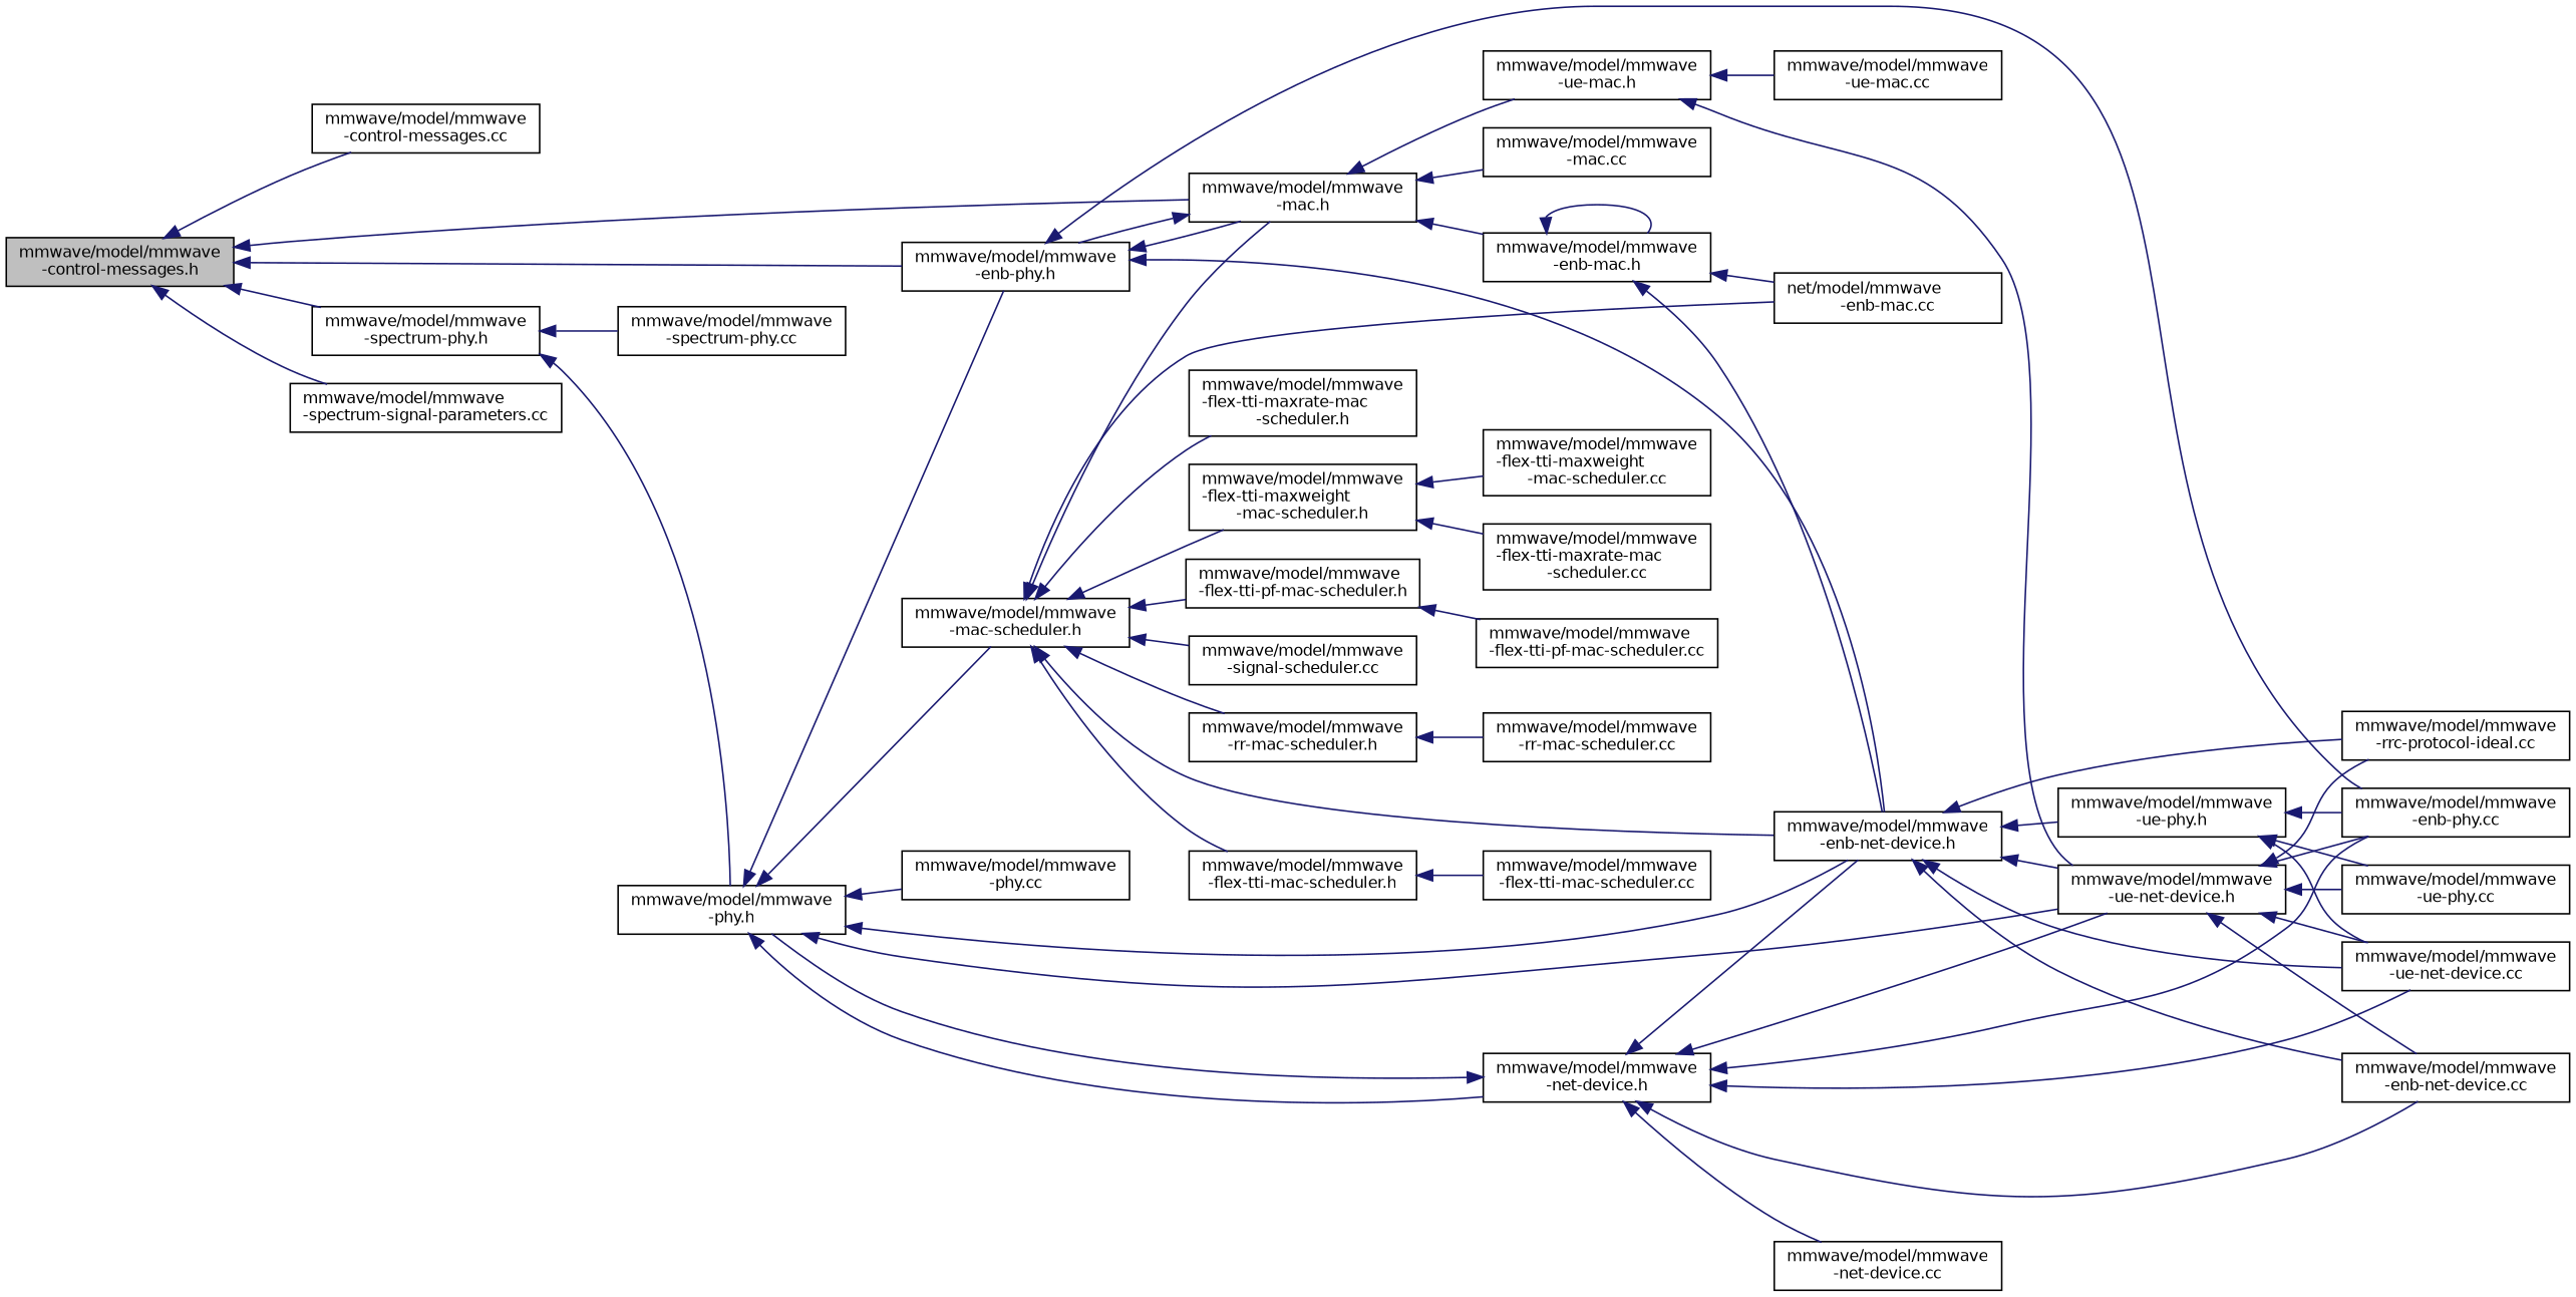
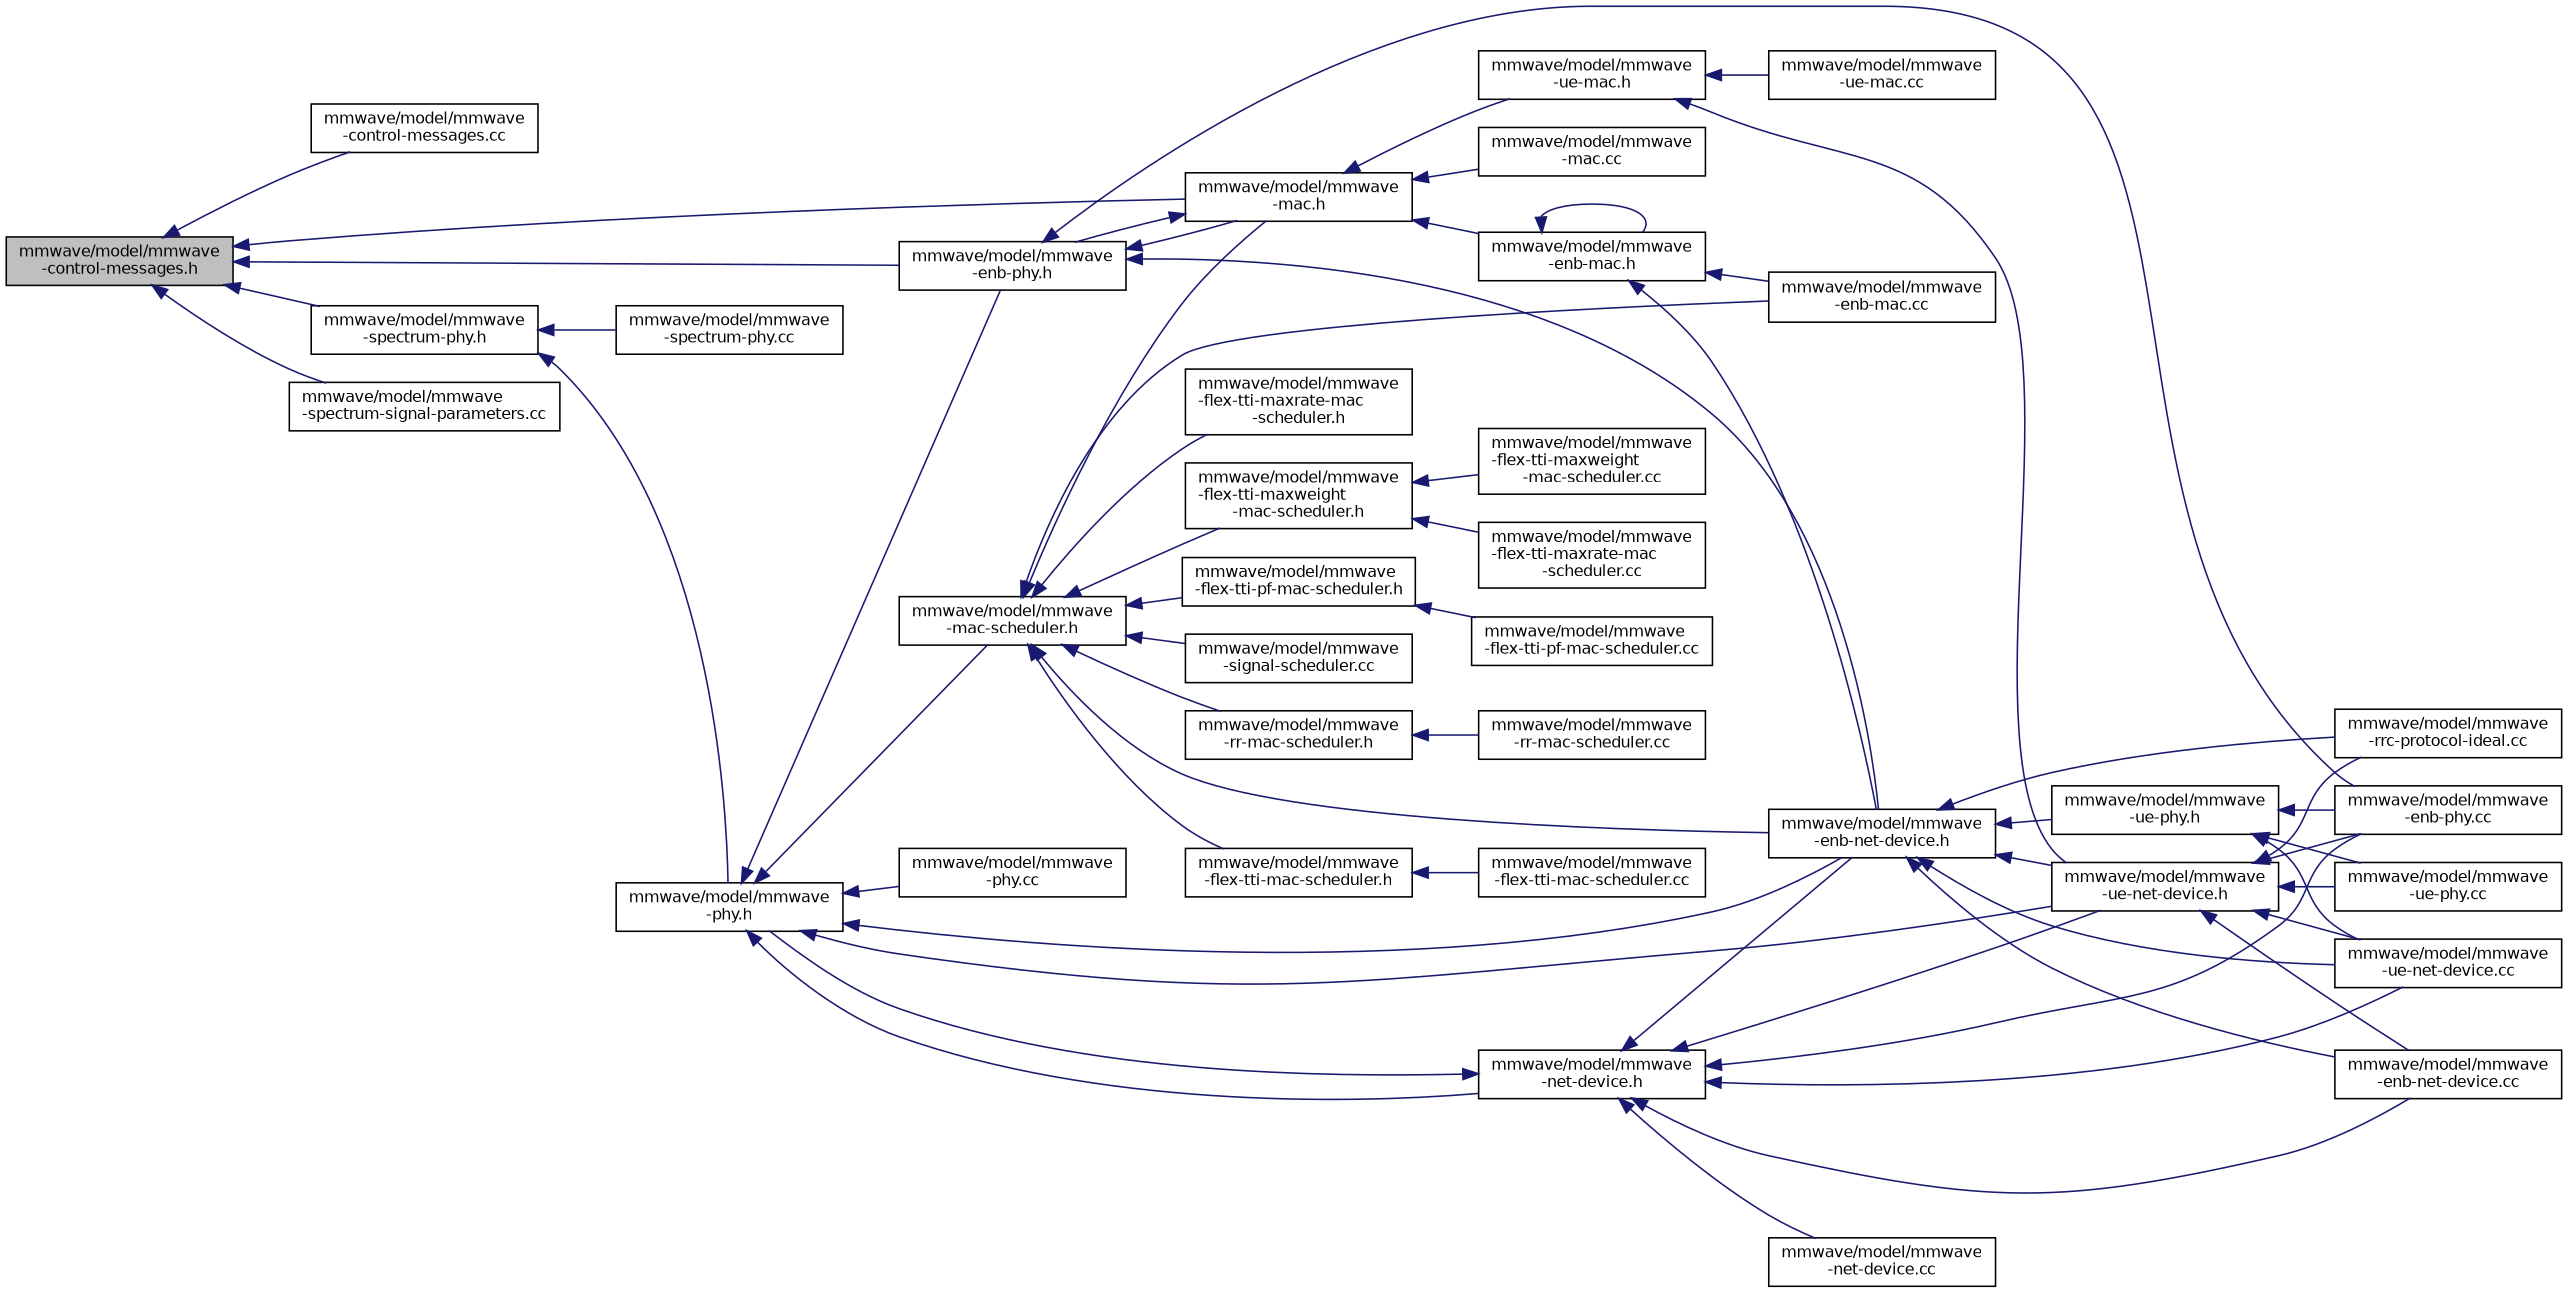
  digraph {
    rankdir=LR
    node [color=black fillcolor=white fontname=Helvetica fontsize=10 shape=record style=filled]
    edge [color=midnightblue dir=back fontname=Helvetica fontsize=10 labelfontname=Helvetica labelfontsize=10 style=solid]
    n1 [fillcolor=grey75 fontcolor=black height=0.2 label="mmwave/model/mmwave\l-control-messages.h" width=0.4]
    n2 [height=0.2 label="mmwave/model/mmwave\l-control-messages.cc" width=0.4]
    n3 [height=0.2 label="mmwave/model/mmwave\l-spectrum-phy.h" width=0.4]
    n4 [height=0.2 label="mmwave/model/mmwave\l-enb-phy.h" width=0.4]
    n5 [height=0.2 label="mmwave/model/mmwave\l-mac.h" width=0.4]
    n6 [height=0.2 label="mmwave/model/mmwave\l-spectrum-signal-parameters.cc" width=0.4]
    n7 [height=0.2 label="mmwave/model/mmwave\l-phy.h" width=0.4]
    n8 [height=0.2 label="mmwave/model/mmwave\l-spectrum-phy.cc" width=0.4]
    n9 [height=0.2 label="mmwave/model/mmwave\l-enb-net-device.h" width=0.4]
    n10 [height=0.2 label="mmwave/model/mmwave\l-enb-phy.cc" width=0.4]
    n11 [height=0.2 label="mmwave/model/mmwave\l-enb-mac.h" width=0.4]
    n12 [height=0.2 label="mmwave/model/mmwave\l-ue-mac.h" width=0.4]
    n13 [height=0.2 label="mmwave/model/mmwave\l-mac.cc" width=0.4]
    n14 [height=0.2 label="mmwave/model/mmwave\l-ue-net-device.h" width=0.4]
    n15 [height=0.2 label="mmwave/model/mmwave\l-net-device.h" width=0.4]
    n16 [height=0.2 label="mmwave/model/mmwave\l-mac-scheduler.h" width=0.4]
    n17 [height=0.2 label="mmwave/model/mmwave\l-phy.cc" width=0.4]
    n18 [height=0.2 label="mmwave/model/mmwave\l-enb-net-device.cc" width=0.4]
    n19 [height=0.2 label="mmwave/model/mmwave\l-rrc-protocol-ideal.cc" width=0.4]
    n20 [height=0.2 label="mmwave/model/mmwave\l-ue-net-device.cc" width=0.4]
    n21 [height=0.2 label="mmwave/model/mmwave\l-ue-phy.h" width=0.4]
    n22 [height=0.2 label="mmwave/model/mmwave\l-ue-phy.cc" width=0.4]
    n23 [height=0.2 label="mmwave/model/mmwave\l-net-device.cc" width=0.4]
-   n24 [height=0.2 label="net/model/mmwave\l-enb-mac.cc" width=0.4]
+   n24 [height=0.2 label="mmwave/model/mmwave\l-enb-mac.cc" width=0.4]
    n25 [height=0.2 label="mmwave/model/mmwave\l-flex-tti-mac-scheduler.h" width=0.4]
    n26 [height=0.2 label="mmwave/model/mmwave\l-flex-tti-maxrate-mac\l-scheduler.h" width=0.4]
    n27 [height=0.2 label="mmwave/model/mmwave\l-flex-tti-maxweight\l-mac-scheduler.h" width=0.4]
    n28 [height=0.2 label="mmwave/model/mmwave\l-flex-tti-pf-mac-scheduler.h" width=0.4]
    n29 [height=0.2 label="mmwave/model/mmwave\l-signal-scheduler.cc" width=0.4]
    n30 [height=0.2 label="mmwave/model/mmwave\l-rr-mac-scheduler.h" width=0.4]
    n31 [height=0.2 label="mmwave/model/mmwave\l-ue-mac.cc" width=0.4]
    n32 [height=0.2 label="mmwave/model/mmwave\l-flex-tti-mac-scheduler.cc" width=0.4]
    n33 [height=0.2 label="mmwave/model/mmwave\l-flex-tti-maxrate-mac\l-scheduler.cc" width=0.4]
    n34 [height=0.2 label="mmwave/model/mmwave\l-flex-tti-maxweight\l-mac-scheduler.cc" width=0.4]
    n35 [height=0.2 label="mmwave/model/mmwave\l-flex-tti-pf-mac-scheduler.cc" width=0.4]
    n36 [height=0.2 label="mmwave/model/mmwave\l-rr-mac-scheduler.cc" width=0.4]
    n1 -> n2
    n1 -> n3
    n1 -> n4
    n1 -> n5
    n1 -> n6
    n3 -> n7
    n3 -> n8
    n4 -> n5
    n4 -> n9
    n4 -> n10
    n5 -> n4
    n5 -> n11
    n5 -> n12
    n5 -> n13
    n7 -> n4
    n7 -> n9
    n7 -> n14
    n7 -> n15
    n7 -> n16
    n7 -> n17
    n9 -> n14
    n9 -> n18
    n9 -> n19
    n9 -> n20
    n9 -> n21
    n11 -> n9
    n11 -> n11
    n11 -> n24
    n12 -> n14
    n12 -> n31
    n14 -> n10
    n14 -> n18
    n14 -> n19
    n14 -> n20
    n14 -> n22
    n15 -> n7
    n15 -> n9
    n15 -> n10
    n15 -> n14
    n15 -> n18
    n15 -> n20
    n15 -> n23
    n16 -> n5
    n16 -> n9
    n16 -> n24
    n16 -> n25
    n16 -> n26
    n16 -> n27
    n16 -> n28
    n16 -> n29
    n16 -> n30
    n21 -> n10
    n21 -> n20
    n21 -> n22
    n25 -> n32
    n27 -> n33
    n27 -> n34
    n28 -> n35
    n30 -> n36
  }
